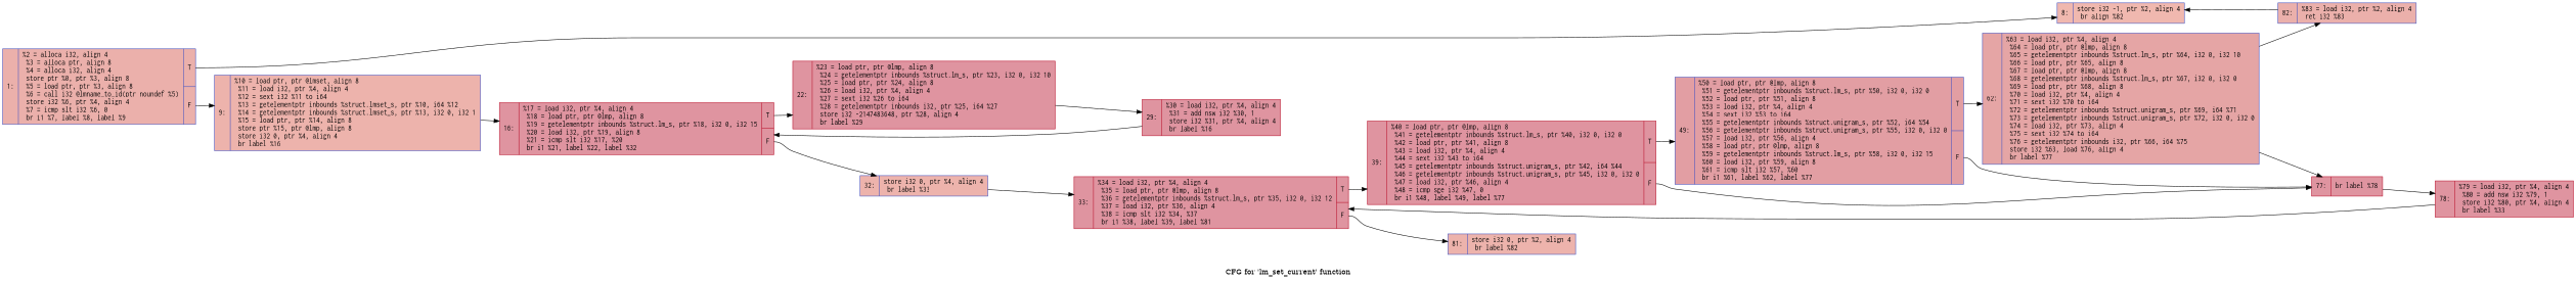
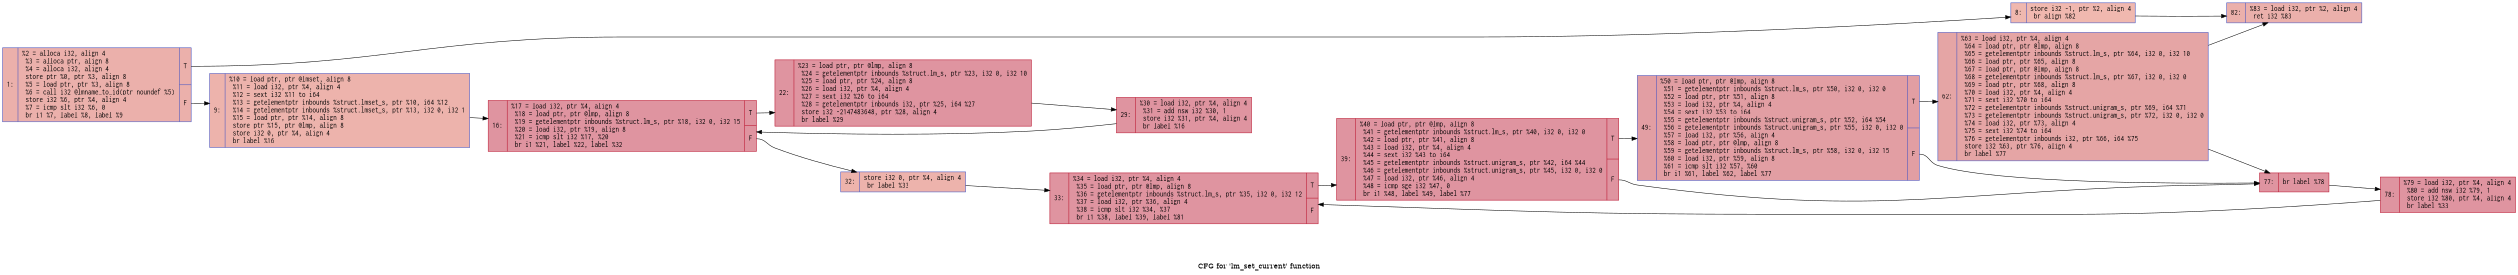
  digraph {
    label="CFG for 'lm_set_current' function"
    rankdir=LR
    node [color="#3d50c3ff" fillcolor="#b70d2870" fontname=Courier shape=record style=filled]
    n1 [fillcolor="#d24b4070" label="{1:\l|  %2 = alloca i32, align 4\l  %3 = alloca ptr, align 8\l  %4 = alloca i32, align 4\l  store ptr %0, ptr %3, align 8\l  %5 = load ptr, ptr %3, align 8\l  %6 = call i32 @lmname_to_id(ptr noundef %5)\l  store i32 %6, ptr %4, align 4\l  %7 = icmp slt i32 %6, 0\l  br i1 %7, label %8, label %9\l|{<s0>T|<s1>F}}"]
    n2 [fillcolor="#dc5d4a70" label="{8:\l|  store i32 -1, ptr %2, align 4\l  br align %82\l}"]
    n3 [fillcolor="#d6524470" label="{9:\l|  %10 = load ptr, ptr @lmset, align 8\l  %11 = load i32, ptr %4, align 4\l  %12 = sext i32 %11 to i64\l  %13 = getelementptr inbounds %struct.lmset_s, ptr %10, i64 %12\l  %14 = getelementptr inbounds %struct.lmset_s, ptr %13, i32 0, i32 1\l  %15 = load ptr, ptr %14, align 8\l  store ptr %15, ptr @lmp, align 8\l  store i32 0, ptr %4, align 4\l  br label %16\l}"]
    n4 [fillcolor="#d24b4070" label="{82:\l|  %83 = load i32, ptr %2, align 4\l  ret i32 %83\l}"]
    n5 [color="#b70d28ff" label="{16:\l|  %17 = load i32, ptr %4, align 4\l  %18 = load ptr, ptr @lmp, align 8\l  %19 = getelementptr inbounds %struct.lm_s, ptr %18, i32 0, i32 15\l  %20 = load i32, ptr %19, align 8\l  %21 = icmp slt i32 %17, %20\l  br i1 %21, label %22, label %32\l|{<s0>T|<s1>F}}"]
    n6 [color="#b70d28ff" label="{22:\l|  %23 = load ptr, ptr @lmp, align 8\l  %24 = getelementptr inbounds %struct.lm_s, ptr %23, i32 0, i32 10\l  %25 = load ptr, ptr %24, align 8\l  %26 = load i32, ptr %4, align 4\l  %27 = sext i32 %26 to i64\l  %28 = getelementptr inbounds i32, ptr %25, i64 %27\l  store i32 -2147483648, ptr %28, align 4\l  br label %29\l}"]
    n7 [fillcolor="#d6524470" label="{32:\l|  store i32 0, ptr %4, align 4\l  br label %33\l}"]
    n8 [color="#b70d28ff" label="{29:\l|  %30 = load i32, ptr %4, align 4\l  %31 = add nsw i32 %30, 1\l  store i32 %31, ptr %4, align 4\l  br label %16\l}"]
    n9 [color="#b70d28ff" label="{33:\l|  %34 = load i32, ptr %4, align 4\l  %35 = load ptr, ptr @lmp, align 8\l  %36 = getelementptr inbounds %struct.lm_s, ptr %35, i32 0, i32 12\l  %37 = load i32, ptr %36, align 4\l  %38 = icmp slt i32 %34, %37\l  br i1 %38, label %39, label %81\l|{<s0>T|<s1>F}}"]
    n10 [color="#b70d28ff" label="{39:\l|  %40 = load ptr, ptr @lmp, align 8\l  %41 = getelementptr inbounds %struct.lm_s, ptr %40, i32 0, i32 0\l  %42 = load ptr, ptr %41, align 8\l  %43 = load i32, ptr %4, align 4\l  %44 = sext i32 %43 to i64\l  %45 = getelementptr inbounds %struct.unigram_s, ptr %42, i64 %44\l  %46 = getelementptr inbounds %struct.unigram_s, ptr %45, i32 0, i32 0\l  %47 = load i32, ptr %46, align 4\l  %48 = icmp sge i32 %47, 0\l  br i1 %48, label %49, label %77\l|{<s0>T|<s1>F}}"]
-   n11 [fillcolor="#d6524470" label="{81:\l|  store i32 0, ptr %2, align 4\l  br label %82\l}"]
    n12 [fillcolor="#be242e70" label="{49:\l|  %50 = load ptr, ptr @lmp, align 8\l  %51 = getelementptr inbounds %struct.lm_s, ptr %50, i32 0, i32 0\l  %52 = load ptr, ptr %51, align 8\l  %53 = load i32, ptr %4, align 4\l  %54 = sext i32 %53 to i64\l  %55 = getelementptr inbounds %struct.unigram_s, ptr %52, i64 %54\l  %56 = getelementptr inbounds %struct.unigram_s, ptr %55, i32 0, i32 0\l  %57 = load i32, ptr %56, align 4\l  %58 = load ptr, ptr @lmp, align 8\l  %59 = getelementptr inbounds %struct.lm_s, ptr %58, i32 0, i32 15\l  %60 = load i32, ptr %59, align 8\l  %61 = icmp slt i32 %57, %60\l  br i1 %61, label %62, label %77\l|{<s0>T|<s1>F}}"]
    n13 [color="#b70d28ff" label="{77:\l|  br label %78\l}"]
-   n14 [fillcolor="#c5333470" label="{62:\l|  %63 = load i32, ptr %4, align 4\l  %64 = load ptr, ptr @lmp, align 8\l  %65 = getelementptr inbounds %struct.lm_s, ptr %64, i32 0, i32 10\l  %66 = load ptr, ptr %65, align 8\l  %67 = load ptr, ptr @lmp, align 8\l  %68 = getelementptr inbounds %struct.lm_s, ptr %67, i32 0, i32 0\l  %69 = load ptr, ptr %68, align 8\l  %70 = load i32, ptr %4, align 4\l  %71 = sext i32 %70 to i64\l  %72 = getelementptr inbounds %struct.unigram_s, ptr %69, i64 %71\l  %73 = getelementptr inbounds %struct.unigram_s, ptr %72, i32 0, i32 0\l  %74 = load i32, ptr %73, align 4\l  %75 = sext i32 %74 to i64\l  %76 = getelementptr inbounds i32, ptr %66, i64 %75\l  store i32 %63, load %76, align 4\l  br label %77\l}"]
+   n14 [fillcolor="#c5333470" label="{62:\l|  %63 = load i32, ptr %4, align 4\l  %64 = load ptr, ptr @lmp, align 8\l  %65 = getelementptr inbounds %struct.lm_s, ptr %64, i32 0, i32 10\l  %66 = load ptr, ptr %65, align 8\l  %67 = load ptr, ptr @lmp, align 8\l  %68 = getelementptr inbounds %struct.lm_s, ptr %67, i32 0, i32 0\l  %69 = load ptr, ptr %68, align 8\l  %70 = load i32, ptr %4, align 4\l  %71 = sext i32 %70 to i64\l  %72 = getelementptr inbounds %struct.unigram_s, ptr %69, i64 %71\l  %73 = getelementptr inbounds %struct.unigram_s, ptr %72, i32 0, i32 0\l  %74 = load i32, ptr %73, align 4\l  %75 = sext i32 %74 to i64\l  %76 = getelementptr inbounds i32, ptr %66, i64 %75\l  store i32 %63, ptr %76, align 4\l  br label %77\l}"]
    n15 [color="#b70d28ff" label="{78:\l|  %79 = load i32, ptr %4, align 4\l  %80 = add nsw i32 %79, 1\l  store i32 %80, ptr %4, align 4\l  br label %33\l}"]
    n1 -> n2 [tailport=s0]
    n1 -> n3 [tailport=s1]
-   n4 -> n2
+   n2 -> n4
    n3 -> n5
    n5 -> n6 [tailport=s0]
    n5 -> n7 [tailport=s1]
    n6 -> n8
    n7 -> n9
    n8 -> n5
    n9 -> n10 [tailport=s0]
-   n9 -> n11 [tailport=s1]
    n10 -> n12 [tailport=s0]
    n10 -> n13 [tailport=s1]
    n12 -> n13 [tailport=s1]
    n12 -> n14 [tailport=s0]
    n13 -> n15
    n14 -> n4
    n14 -> n13
    n15 -> n9
  }
